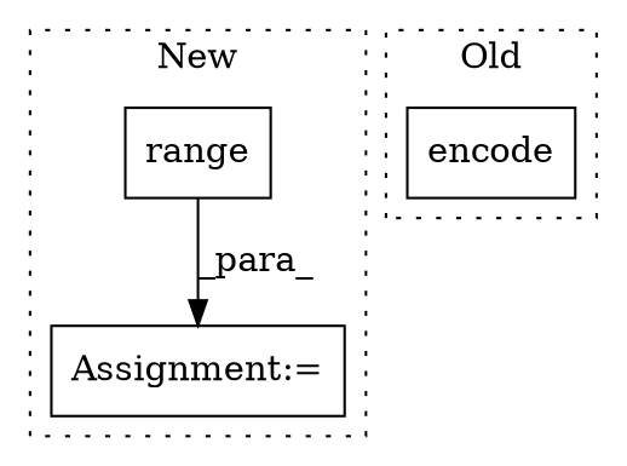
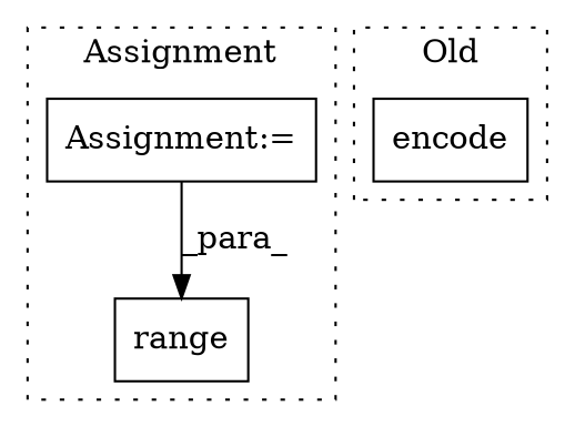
  digraph {
    node [a=32 shape=box]
    n1 [l="6,1" label=range s="749,769"]
    n2 [a=7 l="61,2" label="Assignment:=" s="680,770"]
    n3 [l="7,1" label=encode s="624,637"]
    subgraph cluster_1 {
-     label=New
+     label=Assignment
      style=dotted
      n1
      n2
    }
    subgraph cluster_2 {
      label=Old
      style=dotted
      n3
    }
-   n1 -> n2 [label=_para_]
+   n2 -> n1 [label=_para_]
  }
